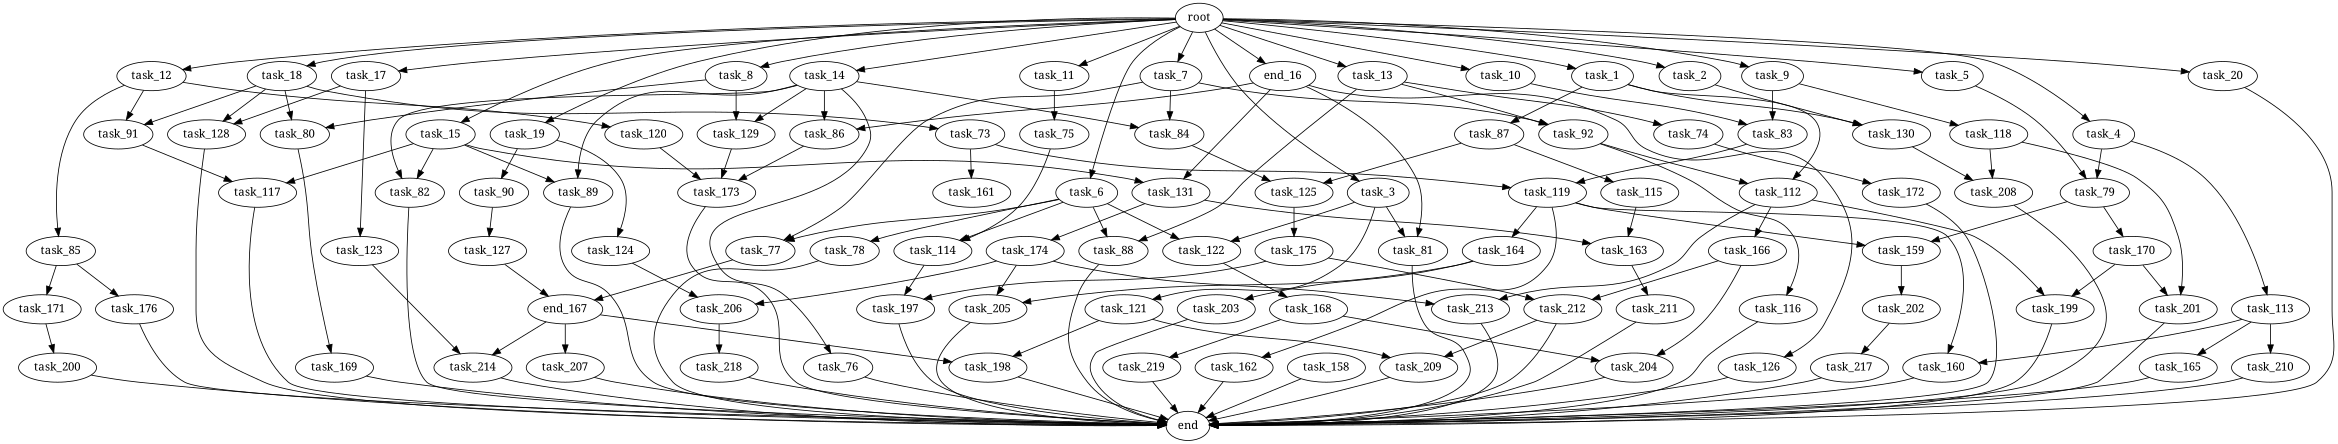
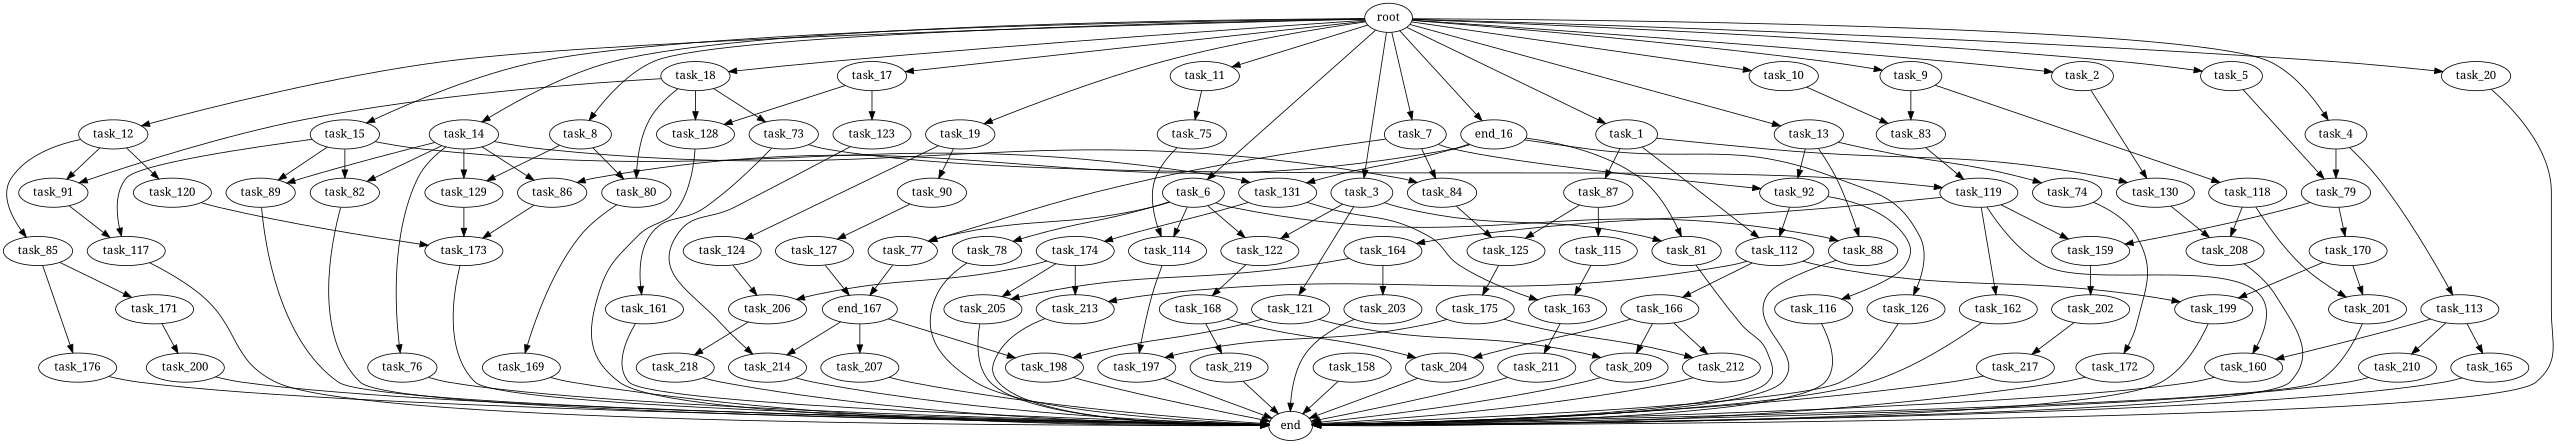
  digraph {
    fontname="Noto Serif"
    node [fontname="Noto Serif"]
    edge [fontname="Noto Serif"]
    task_214
    end
    task_19
    task_90
    task_124
    task_127
    task_206
    task_87
    task_115
    task_125
    task_163
    task_175
    task_171
    task_200
    task_207
    task_15
    task_89
    task_82
    task_117
    task_131
    task_174
    task_128
    task_121
    task_209
    task_198
    task_12
    task_85
    task_120
    task_91
    task_176
    task_173
    task_79
    task_159
    task_170
    task_202
    task_199
    task_201
    task_210
    n39 [label=end_16]
    task_81
    task_86
    task_126
    task_130
    task_208
    task_162
    task_217
    task_74
    task_172
    task_158
    task_1
    task_112
    task_166
    task_213
    task_114
    task_197
    task_83
    task_119
    task_160
    task_164
    task_84
    task_11
    task_75
    task_2
    task_10
    n65 [label=end_167]
    task_123
    task_211
    task_5
    task_212
    task_204
    task_122
    task_168
    task_219
    task_17
    task_205
    task_218
    task_203
    task_77
    task_80
    task_169
    task_9
    task_118
    task_78
    task_165
    task_20
    task_92
    task_116
    task_13
    task_88
    task_129
    task_3
    task_76
    task_8
    task_161
    task_73
    task_14
    task_4
    task_113
    root
    task_18
    task_6
    task_7
    task_214 -> end
    task_19 -> task_90
    task_19 -> task_124
    task_90 -> task_127
    task_124 -> task_206
    task_127 -> n65
    task_206 -> task_218
    task_87 -> task_115
    task_87 -> task_125
    task_115 -> task_163
    task_125 -> task_175
    task_163 -> task_211
    task_175 -> task_197
    task_175 -> task_212
    task_171 -> task_200
    task_200 -> end
    task_207 -> end
    task_15 -> task_89
    task_15 -> task_82
    task_15 -> task_117
    task_15 -> task_131
    task_89 -> end
    task_82 -> end
    task_117 -> end
    task_131 -> task_163
    task_131 -> task_174
    task_174 -> task_206
    task_174 -> task_213
    task_174 -> task_205
    task_128 -> end
    task_121 -> task_209
    task_121 -> task_198
    task_209 -> end
    task_198 -> end
    task_12 -> task_85
    task_12 -> task_120
    task_12 -> task_91
    task_85 -> task_171
    task_85 -> task_176
    task_120 -> task_173
    task_91 -> task_117
    task_176 -> end
    task_173 -> end
    task_79 -> task_159
    task_79 -> task_170
    task_159 -> task_202
    task_170 -> task_199
    task_170 -> task_201
    task_202 -> task_217
    task_199 -> end
    task_201 -> end
    task_210 -> end
    n39 -> task_131
    n39 -> task_81
    n39 -> task_86
    n39 -> task_126
    task_81 -> end
    task_86 -> task_173
    task_126 -> end
    task_130 -> task_208
    task_208 -> end
    task_162 -> end
    task_217 -> end
    task_74 -> task_172
    task_172 -> end
    task_158 -> end
    task_1 -> task_87
    task_1 -> task_130
    task_1 -> task_112
    task_112 -> task_199
    task_112 -> task_166
    task_112 -> task_213
-   task_212 -> task_209
+   task_166 -> task_209
    task_166 -> task_212
    task_166 -> task_204
    task_213 -> end
    task_114 -> task_197
    task_197 -> end
    task_83 -> task_119
    task_119 -> task_159
    task_119 -> task_162
    task_119 -> task_160
    task_119 -> task_164
    task_160 -> end
    task_164 -> task_205
    task_164 -> task_203
    task_84 -> task_125
    task_11 -> task_75
    task_75 -> task_114
    task_2 -> task_130
    task_10 -> task_83
    n65 -> task_214
    n65 -> task_207
    n65 -> task_198
    task_123 -> task_214
    task_211 -> end
    task_5 -> task_79
    task_212 -> end
    task_204 -> end
    task_122 -> task_168
    task_168 -> task_204
    task_168 -> task_219
    task_219 -> end
    task_17 -> task_128
    task_17 -> task_123
    task_205 -> end
    task_218 -> end
    task_203 -> end
    task_77 -> n65
    task_80 -> task_169
    task_169 -> end
    task_9 -> task_83
    task_9 -> task_118
    task_118 -> task_201
    task_118 -> task_208
    task_78 -> end
    task_165 -> end
    task_20 -> end
    task_92 -> task_112
    task_92 -> task_116
    task_116 -> end
    task_13 -> task_74
    task_13 -> task_92
    task_13 -> task_88
    task_88 -> end
    task_129 -> task_173
    task_3 -> task_121
    task_3 -> task_81
    task_3 -> task_122
    task_76 -> end
    task_8 -> task_80
    task_8 -> task_129
+   task_161 -> end
    task_73 -> task_119
    task_73 -> task_161
    task_14 -> task_89
    task_14 -> task_82
    task_14 -> task_86
    task_14 -> task_84
    task_14 -> task_129
    task_14 -> task_76
    task_4 -> task_79
    task_4 -> task_113
    task_113 -> task_210
    task_113 -> task_160
    task_113 -> task_165
    root -> task_19
    root -> task_15
    root -> task_12
    root -> n39
    root -> task_1
    root -> task_11
    root -> task_2
    root -> task_10
    root -> task_5
    root -> task_17
    root -> task_9
    root -> task_20
    root -> task_13
    root -> task_3
    root -> task_8
    root -> task_14
    root -> task_4
    root -> task_18
    root -> task_6
    root -> task_7
    task_18 -> task_128
    task_18 -> task_91
    task_18 -> task_80
    task_18 -> task_73
    task_6 -> task_114
    task_6 -> task_122
    task_6 -> task_77
    task_6 -> task_78
    task_6 -> task_88
    task_7 -> task_84
    task_7 -> task_77
    task_7 -> task_92
  }
